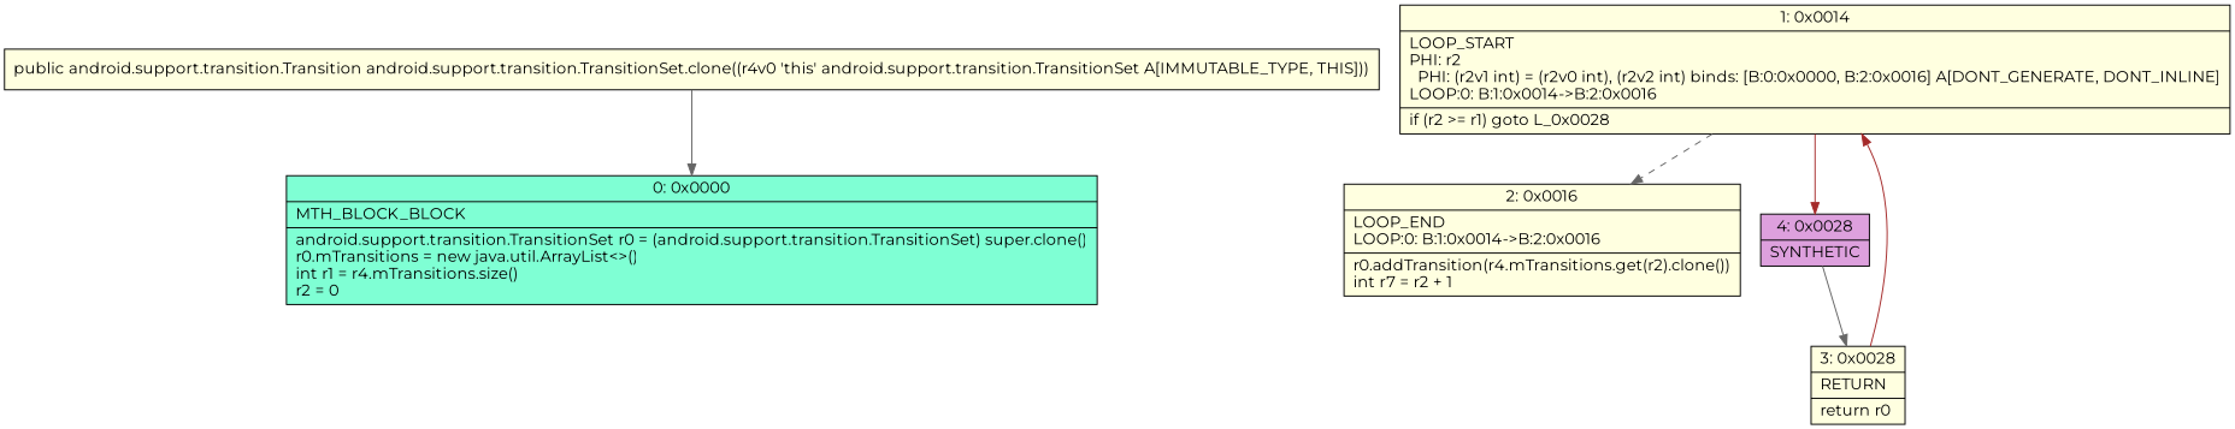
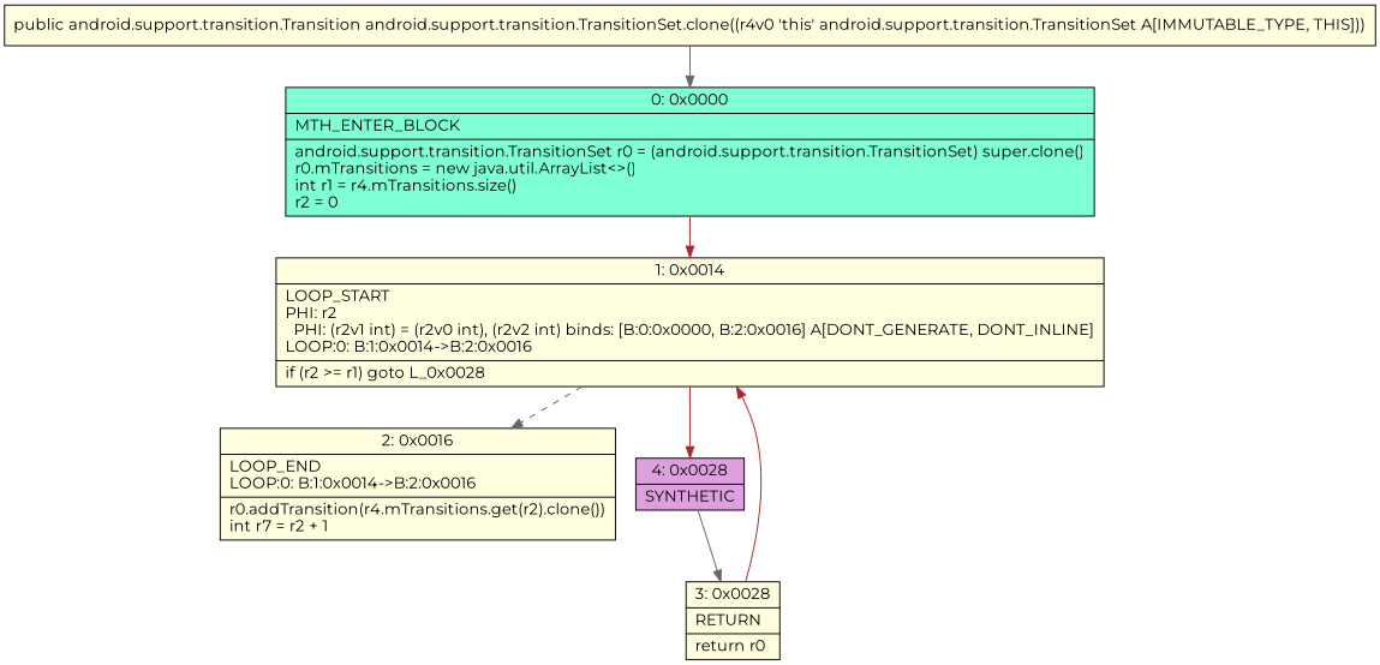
  digraph {
    fontname=Montserrat
    node [fillcolor=lightyellow fontname=Montserrat shape=record style=filled]
    edge [color=brown fontname=Montserrat]
-   n1 [fillcolor=aquamarine label="{0\:\ 0x0000|MTH_BLOCK_BLOCK\l|android.support.transition.TransitionSet r0 = (android.support.transition.TransitionSet) super.clone()\lr0.mTransitions = new java.util.ArrayList\<\>()\lint r1 = r4.mTransitions.size()\lr2 = 0\l}"]
+   n1 [fillcolor=aquamarine label="{0\:\ 0x0000|MTH_ENTER_BLOCK\l|android.support.transition.TransitionSet r0 = (android.support.transition.TransitionSet) super.clone()\lr0.mTransitions = new java.util.ArrayList\<\>()\lint r1 = r4.mTransitions.size()\lr2 = 0\l}"]
    n2 [label="{1\:\ 0x0014|LOOP_START\lPHI: r2 \l  PHI: (r2v1 int) = (r2v0 int), (r2v2 int) binds: [B:0:0x0000, B:2:0x0016] A[DONT_GENERATE, DONT_INLINE]\lLOOP:0: B:1:0x0014\-\>B:2:0x0016\l|if (r2 \>= r1) goto L_0x0028\l}"]
    n3 [label="{2\:\ 0x0016|LOOP_END\lLOOP:0: B:1:0x0014\-\>B:2:0x0016\l|r0.addTransition(r4.mTransitions.get(r2).clone())\lint r7 = r2 + 1\l}"]
    n4 [fillcolor=plum label="{4\:\ 0x0028|SYNTHETIC\l}"]
    n5 [label="{3\:\ 0x0028|RETURN\l|return r0\l}"]
    n6 [label="{public android.support.transition.Transition android.support.transition.TransitionSet.clone((r4v0 'this' android.support.transition.TransitionSet A[IMMUTABLE_TYPE, THIS])) }"]
+   n1 -> n2
    n2 -> n3 [color=gray40 style=dashed]
    n2 -> n4
    n4 -> n5 [color=gray40]
    n5 -> n2
    n6 -> n1 [color=gray40]
  }
